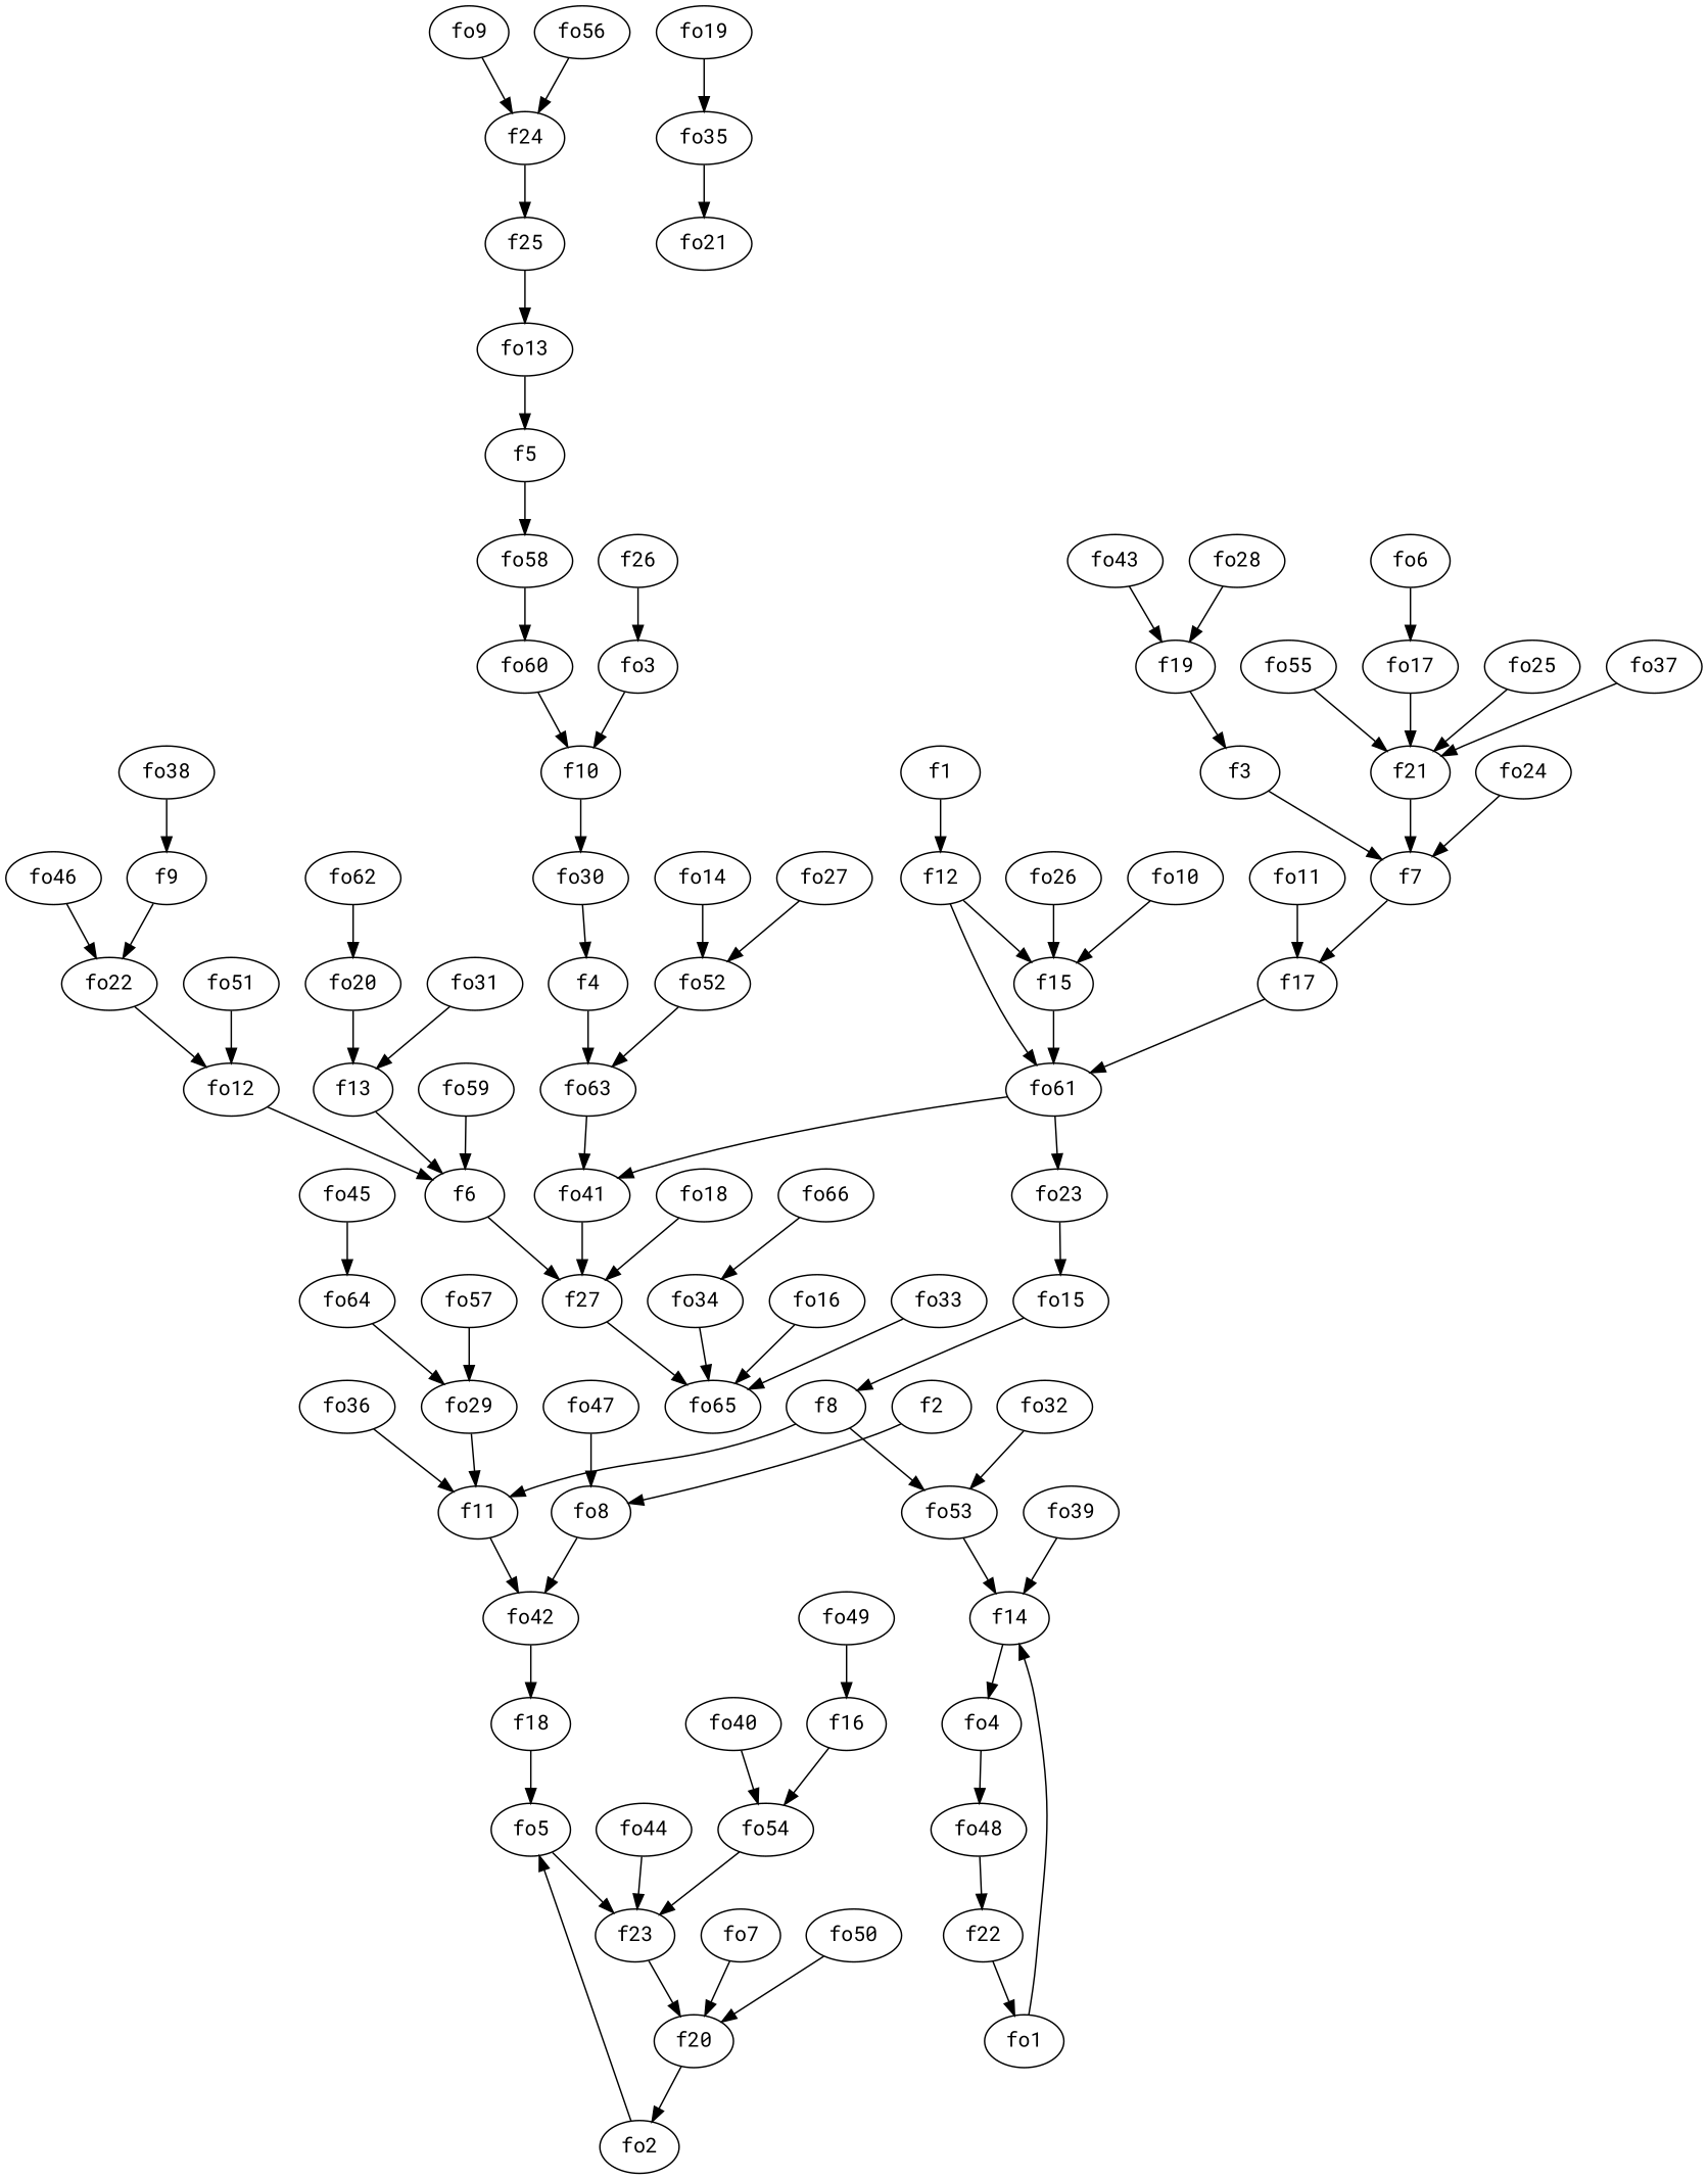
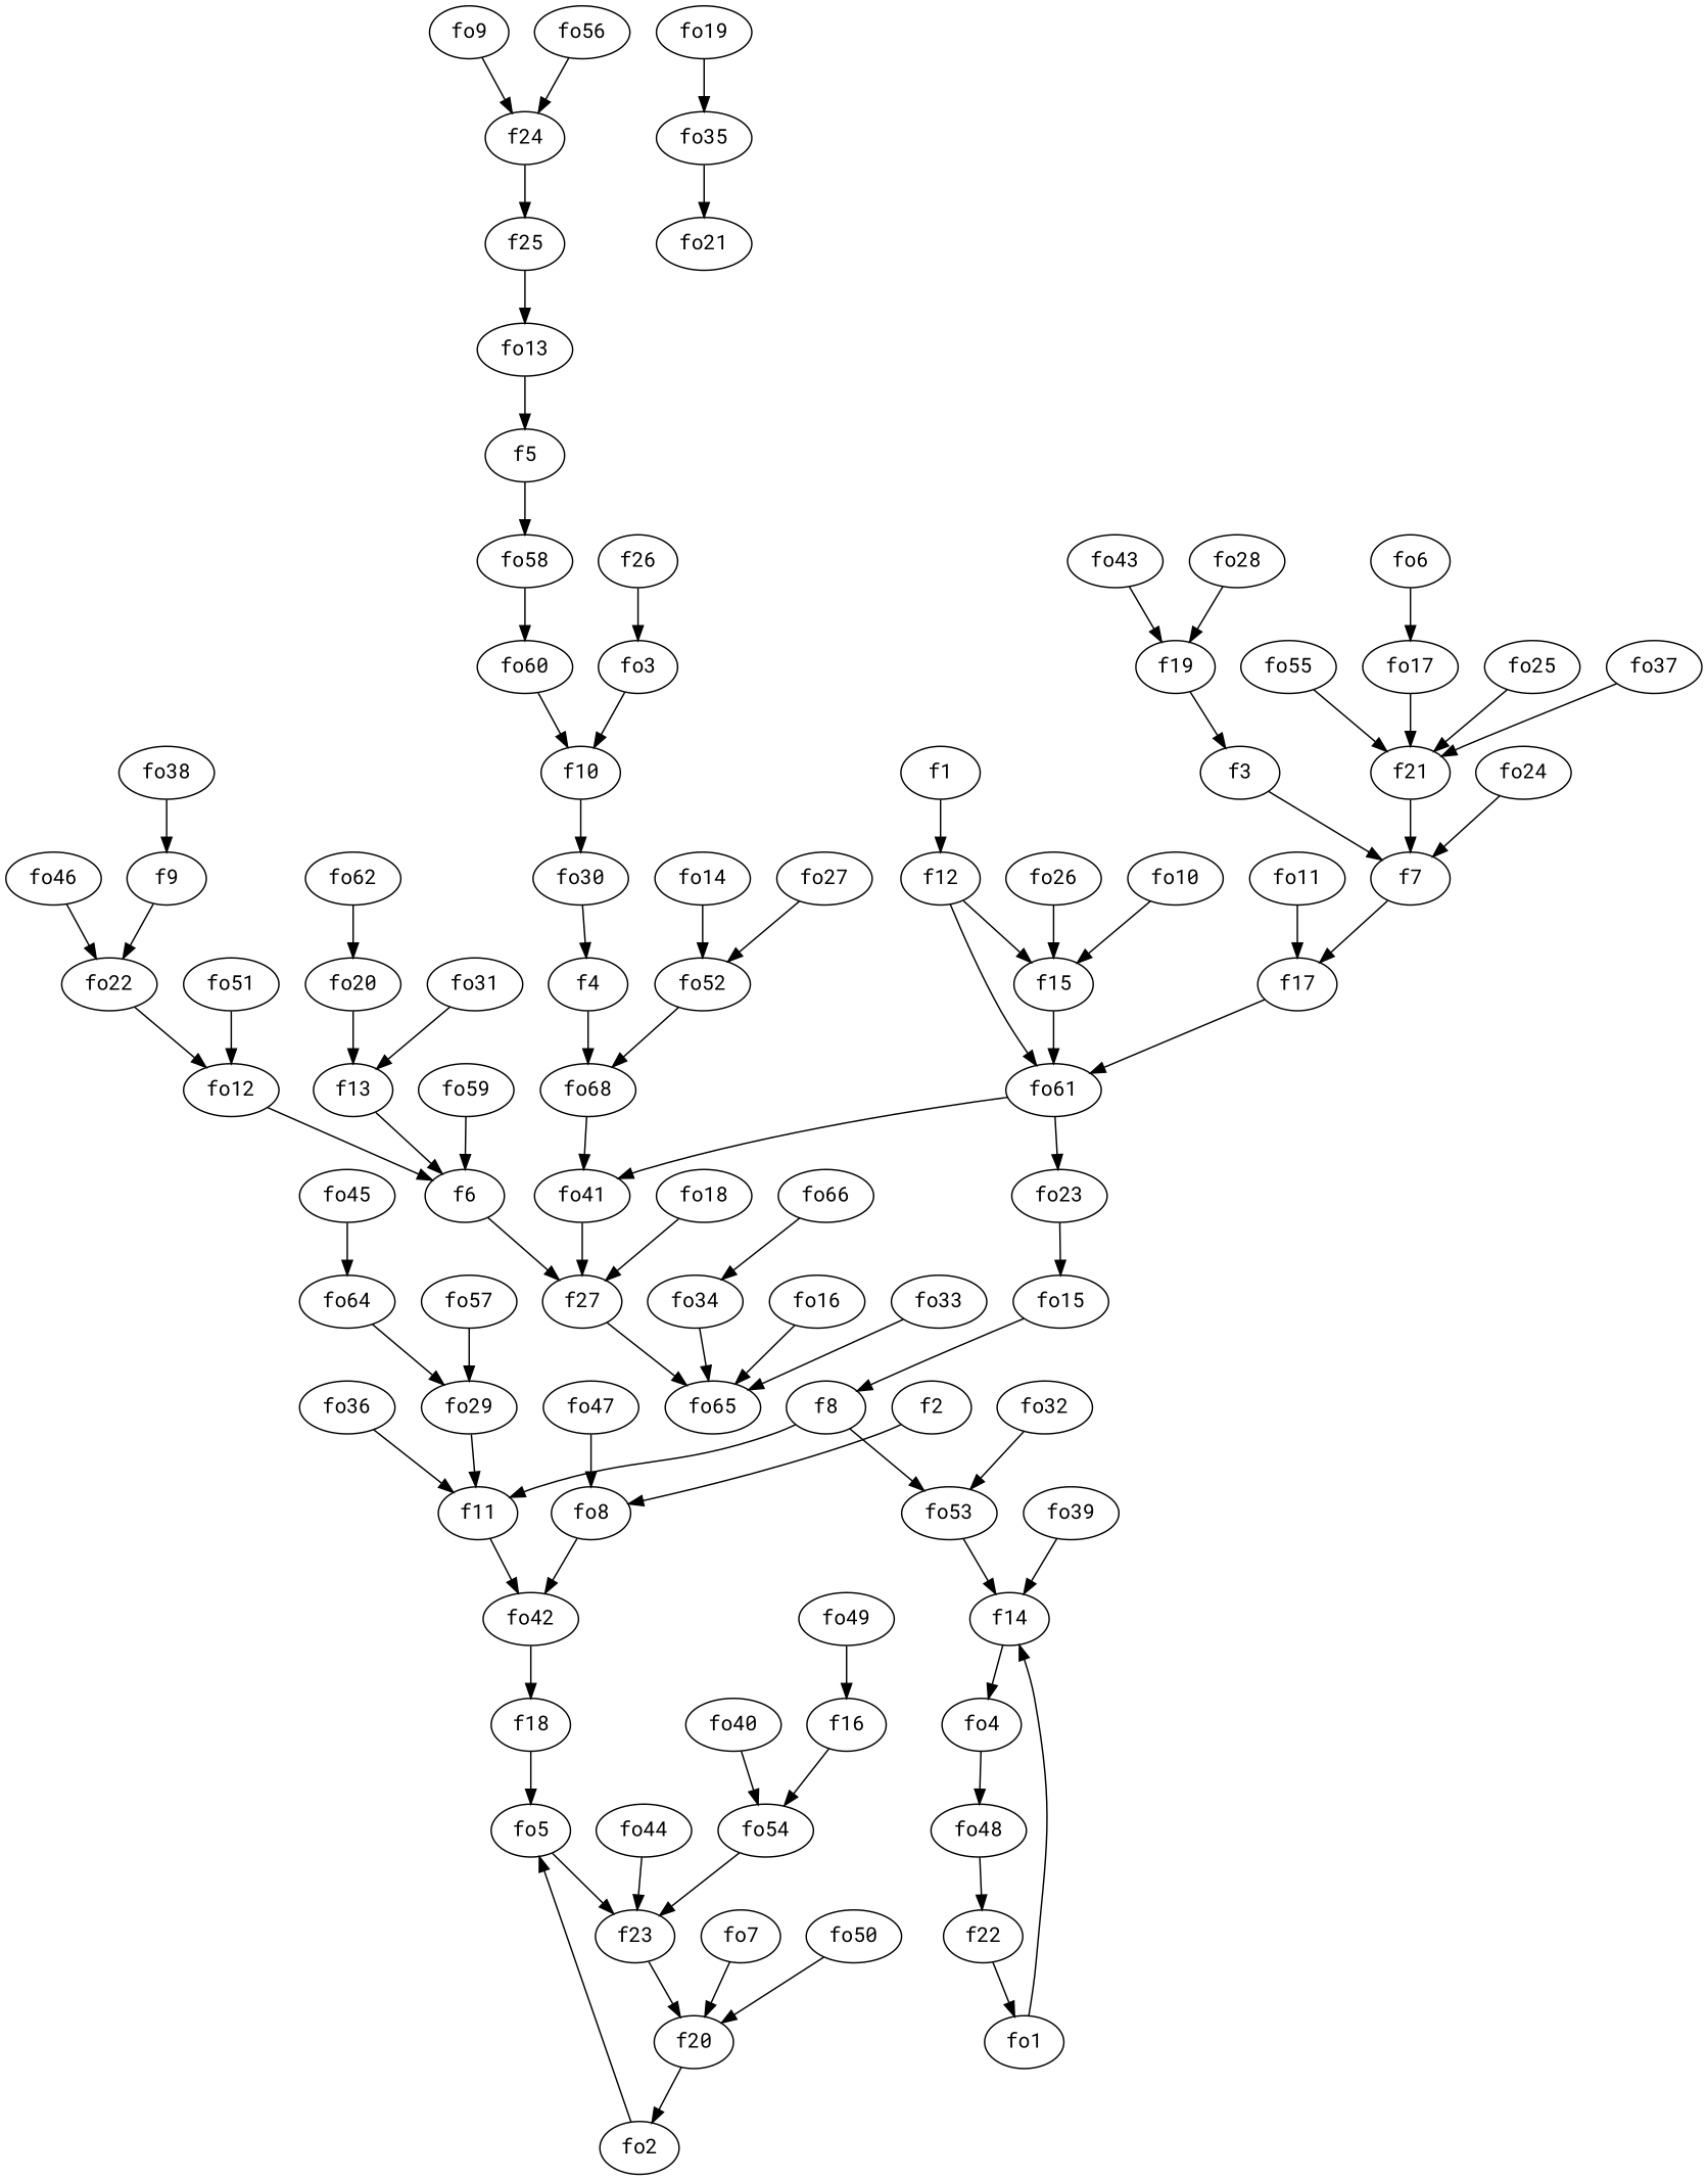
  strict digraph {
    fontname="Roboto Mono"
    node [fontname="Roboto Mono"]
    edge [fontname="Roboto Mono" weight=2]
    f1
    f12
    f15
    fo61
    f2
    fo8
    fo42
    f3
    f7
    f17
    f4
-   fo63
+   fo63 [label=fo68]
    fo41
    f5
    fo58
    fo60
    f6
    f27
    fo65
    f8
    f11
    fo53
    f14
    f9
    fo22
    fo12
    f10
    fo30
    f18
    fo23
    f13
    fo4
    fo48
    f16
    fo54
    f23
    fo5
    f19
    f20
    fo2
    f21
    f22
    fo1
    f24
    f25
    fo13
    f26
    fo3
    fo6
    fo17
    fo7
    fo9
    fo10
    fo11
    fo14
    fo52
    fo15
    fo16
    fo18
    fo19
    fo35
    fo21
    fo20
    fo24
    fo25
    fo26
    fo27
    fo28
    fo29
    fo31
    fo32
    fo33
    fo34
    fo36
    fo37
    fo38
    fo39
    fo40
    fo43
    fo44
    fo45
    fo64
    fo46
    fo47
    fo49
    fo50
    fo51
    fo55
    fo56
    fo57
    fo59
    fo62
    fo66
    f1 -> f12
    f12 -> f15
    f12 -> fo61
    f15 -> fo61
    fo61 -> fo41
    fo61 -> fo23
    f2 -> fo8
    fo8 -> fo42
    fo42 -> f18
    f3 -> f7
    f7 -> f17
    f17 -> fo61
    f4 -> fo63
    fo63 -> fo41
    fo41 -> f27
    f5 -> fo58
    fo58 -> fo60
    fo60 -> f10
    f6 -> f27
    f27 -> fo65
    f8 -> f11
    f8 -> fo53
    f11 -> fo42
    fo53 -> f14
    f14 -> fo4
    f9 -> fo22
    fo22 -> fo12
    fo12 -> f6
    f10 -> fo30
    fo30 -> f4
    f18 -> fo5
    fo23 -> fo15
    f13 -> f6
    fo4 -> fo48
    fo48 -> f22
    f16 -> fo54
    fo54 -> f23
    f23 -> f20
    fo5 -> f23
    f19 -> f3
    f20 -> fo2
    fo2 -> fo5
    f21 -> f7
    f22 -> fo1
    fo1 -> f14
    f24 -> f25
    f25 -> fo13
    fo13 -> f5
    f26 -> fo3
    fo3 -> f10
    fo6 -> fo17
    fo17 -> f21
    fo7 -> f20
    fo9 -> f24
    fo10 -> f15
    fo11 -> f17
    fo14 -> fo52
    fo52 -> fo63
    fo15 -> f8
    fo16 -> fo65
    fo18 -> f27
    fo19 -> fo35
    fo35 -> fo21
    fo20 -> f13
    fo24 -> f7
    fo25 -> f21
    fo26 -> f15
    fo27 -> fo52
    fo28 -> f19
    fo29 -> f11
    fo31 -> f13
    fo32 -> fo53
    fo33 -> fo65
    fo34 -> fo65
    fo36 -> f11
    fo37 -> f21
    fo38 -> f9
    fo39 -> f14
    fo40 -> fo54
    fo43 -> f19
    fo44 -> f23
    fo45 -> fo64
    fo64 -> fo29
    fo46 -> fo22
    fo47 -> fo8
    fo49 -> f16
    fo50 -> f20
    fo51 -> fo12
    fo55 -> f21
    fo56 -> f24
    fo57 -> fo29
    fo59 -> f6
    fo62 -> fo20
    fo66 -> fo34
  }
